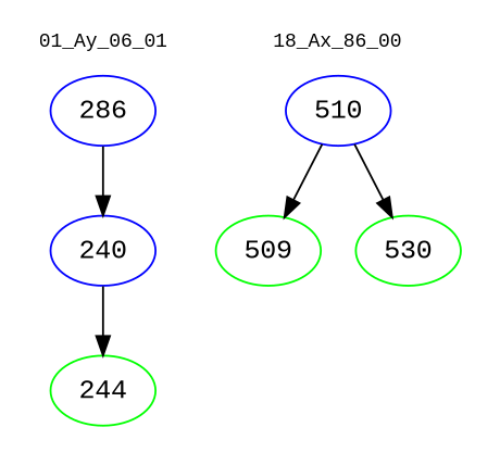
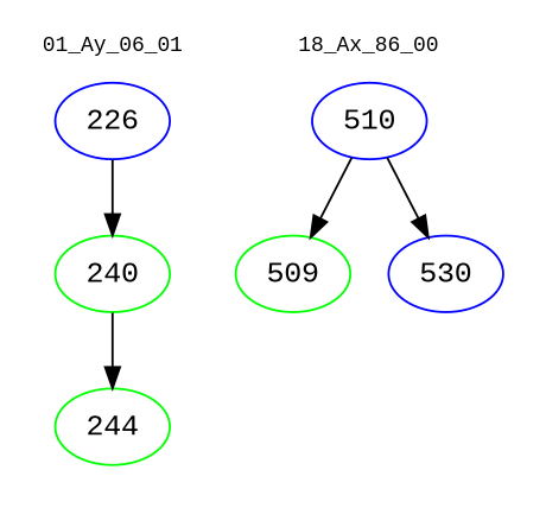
  digraph {
    fontname="Liberation Mono"
    node [color=blue fontname="Liberation Mono"]
    edge [color=black fontname="Liberation Mono"]
-   n1 [label=240]
-   n2 [label=286]
+   n1 [color=green label=240]
+   n2 [label=226]
    n3 [color=green label=244]
    n4 [label=510]
    n5 [color=green label=509]
-   n6 [color=green label=530]
+   n6 [label=530]
    subgraph cluster_1 {
      color=white
      fontsize=10
      label="01_Ay_06_01"
      n1
      n2
      n3
    }
    subgraph cluster_2 {
      color=white
      fontsize=10
      label="18_Ax_86_00"
      n4
      n5
      n6
    }
    n1 -> n3
    n2 -> n1
    n4 -> n5
    n4 -> n6
  }
